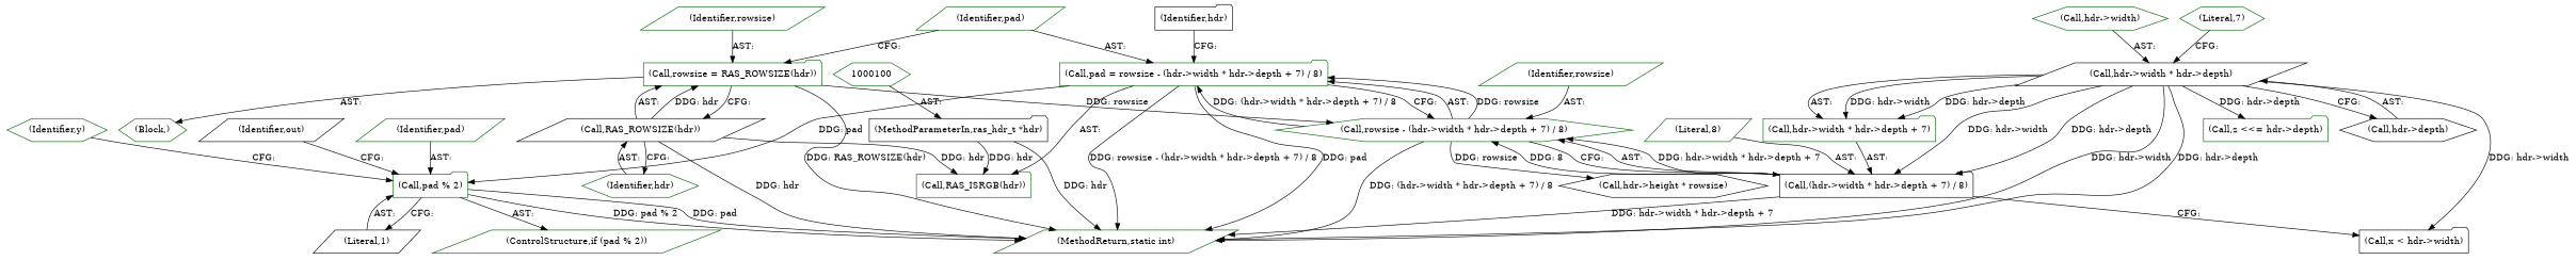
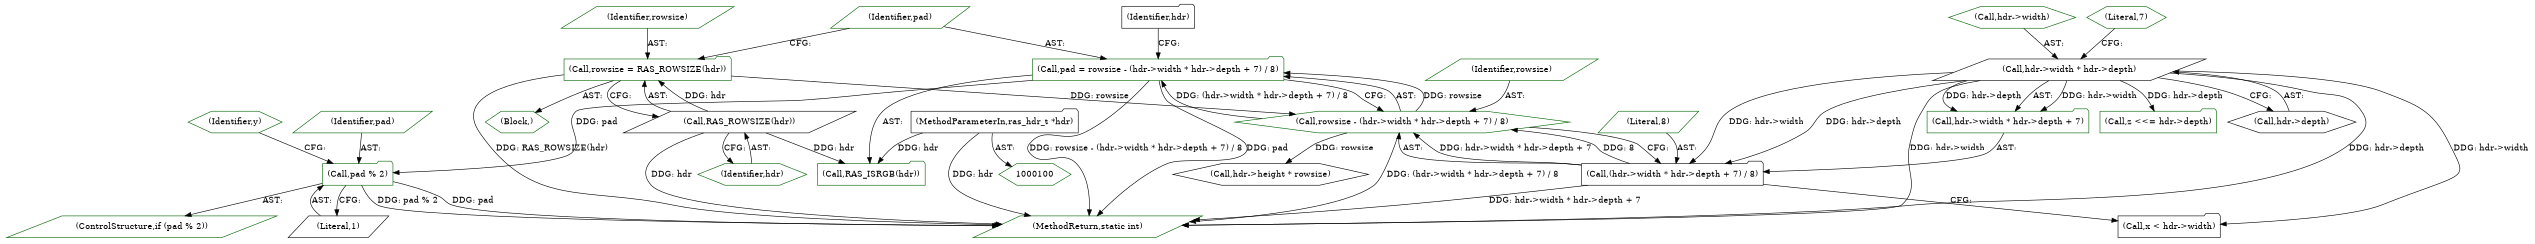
  digraph {
    node [color=darkgreen shape=parallelogram]
    n1 [label="(Call,pad = rowsize - (hdr->width * hdr->depth + 7) / 8)" shape=folder]
    n2 [label="(Call,rowsize - (hdr->width * hdr->depth + 7) / 8)" shape=hexagon]
    n3 [label="(Call,pad % 2)" shape=folder]
    n4 [label="(MethodReturn,static int)"]
    n5 [label="(Call,RAS_ISRGB(hdr))" shape=folder]
    n6 [color=black label="(Call,(hdr->width * hdr->depth + 7) / 8)" shape=folder]
    n7 [color=black label="(Call,hdr->height * rowsize)" shape=hexagon]
    n8 [label="(ControlStructure,if (pad % 2))"]
    n9 [color=black label="(Literal,1)"]
    n10 [label="(Block,)" shape=hexagon]
    n11 [color=black label="(Call,x < hdr->width)" shape=folder]
    n12 [label="(Call,rowsize = RAS_ROWSIZE(hdr))" shape=folder]
    n13 [color=black label="(Call,RAS_ROWSIZE(hdr))"]
    n14 [label="(Identifier,hdr)" shape=hexagon]
    n15 [color=black label="(MethodParameterIn,ras_hdr_t *hdr)" shape=folder]
    1000100 [shape=hexagon]
    n17 [label="(Literal,8)"]
    n18 [color=black label="(Call,hdr->width * hdr->depth)"]
    n19 [label="(Call,hdr->width * hdr->depth + 7)" shape=folder]
    n20 [label="(Call,z <<= hdr->depth)" shape=folder]
    n21 [color=black label="(Call,hdr->depth)" shape=hexagon]
    n22 [label="(Identifier,y)" shape=hexagon]
-   n23 [color=black label="(Identifier,out)"]
    n24 [label="(Identifier,rowsize)"]
    n25 [label="(Identifier,pad)"]
    n26 [label="(Call,hdr->width)" shape=hexagon]
    n27 [label="(Identifier,rowsize)"]
    n28 [label="(Identifier,pad)"]
    n29 [label="(Literal,7)" shape=hexagon]
    n30 [color=black label="(Identifier,hdr)" shape=folder]
    n1 -> n2 [label="CFG: "]
    n1 -> n3 [label="DDG: pad"]
    n1 -> n4 [label="DDG: pad"]
    n1 -> n4 [label="DDG: rowsize - (hdr->width * hdr->depth + 7) / 8"]
    n1 -> n5 [label="AST: "]
    n2 -> n1 [label="AST: "]
    n2 -> n1 [label="DDG: rowsize"]
    n2 -> n1 [label="DDG: (hdr->width * hdr->depth + 7) / 8"]
    n2 -> n4 [label="DDG: (hdr->width * hdr->depth + 7) / 8"]
    n2 -> n6 [label="CFG: "]
    n2 -> n7 [label="DDG: rowsize"]
    n3 -> n4 [label="DDG: pad % 2"]
    n3 -> n4 [label="DDG: pad"]
    n3 -> n8 [label="AST: "]
    n3 -> n9 [label="CFG: "]
    n6 -> n2 [label="AST: "]
    n6 -> n2 [label="DDG: hdr->width * hdr->depth + 7"]
    n6 -> n2 [label="DDG: 8"]
    n6 -> n4 [label="DDG: hdr->width * hdr->depth + 7"]
    n6 -> n11 [label="CFG: "]
    n9 -> n3 [label="AST: "]
    n12 -> n2 [label="DDG: rowsize"]
    n12 -> n4 [label="DDG: RAS_ROWSIZE(hdr)"]
    n12 -> n10 [label="AST: "]
    n12 -> n13 [label="CFG: "]
    n13 -> n4 [label="DDG: hdr"]
    n13 -> n5 [label="DDG: hdr"]
    n13 -> n12 [label="AST: "]
    n13 -> n12 [label="DDG: hdr"]
    n13 -> n14 [label="CFG: "]
    n14 -> n13 [label="AST: "]
    n15 -> n4 [label="DDG: hdr"]
    n15 -> n5 [label="DDG: hdr"]
-   1000100 -> n15 [label="AST: "]
+   n15 -> 1000100 [label="AST: "]
    n17 -> n6 [label="AST: "]
    n18 -> n4 [label="DDG: hdr->width"]
    n18 -> n4 [label="DDG: hdr->depth"]
    n18 -> n6 [label="DDG: hdr->width"]
    n18 -> n6 [label="DDG: hdr->depth"]
    n18 -> n11 [label="DDG: hdr->width"]
    n18 -> n19 [label="AST: "]
    n18 -> n19 [label="DDG: hdr->width"]
    n18 -> n19 [label="DDG: hdr->depth"]
    n18 -> n20 [label="DDG: hdr->depth"]
    n18 -> n21 [label="CFG: "]
    n19 -> n6 [label="AST: "]
    n21 -> n18 [label="AST: "]
    n22 -> n3 [label="CFG: "]
-   n23 -> n3 [label="CFG: "]
    n24 -> n12 [label="AST: "]
    n25 -> n3 [label="AST: "]
    n26 -> n18 [label="AST: "]
    n27 -> n2 [label="AST: "]
    n28 -> n1 [label="AST: "]
    n28 -> n12 [label="CFG: "]
    n29 -> n18 [label="CFG: "]
    n30 -> n1 [label="CFG: "]
  }
